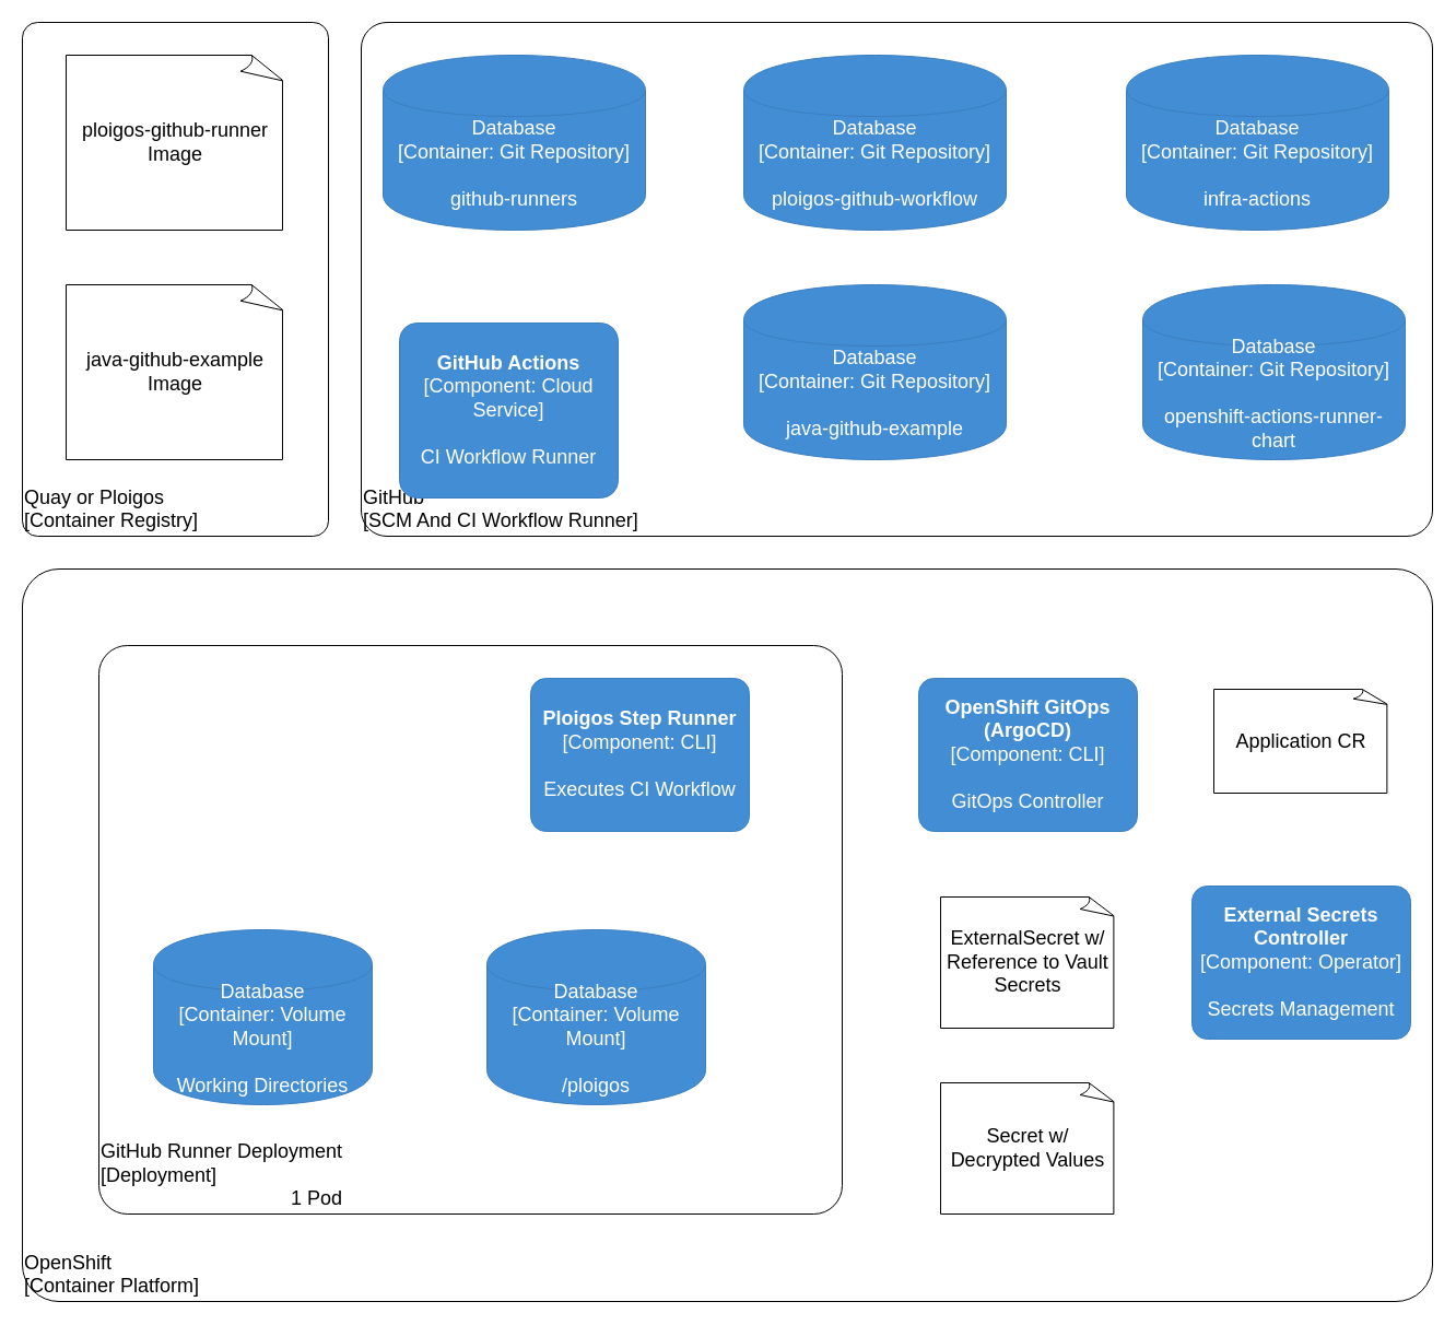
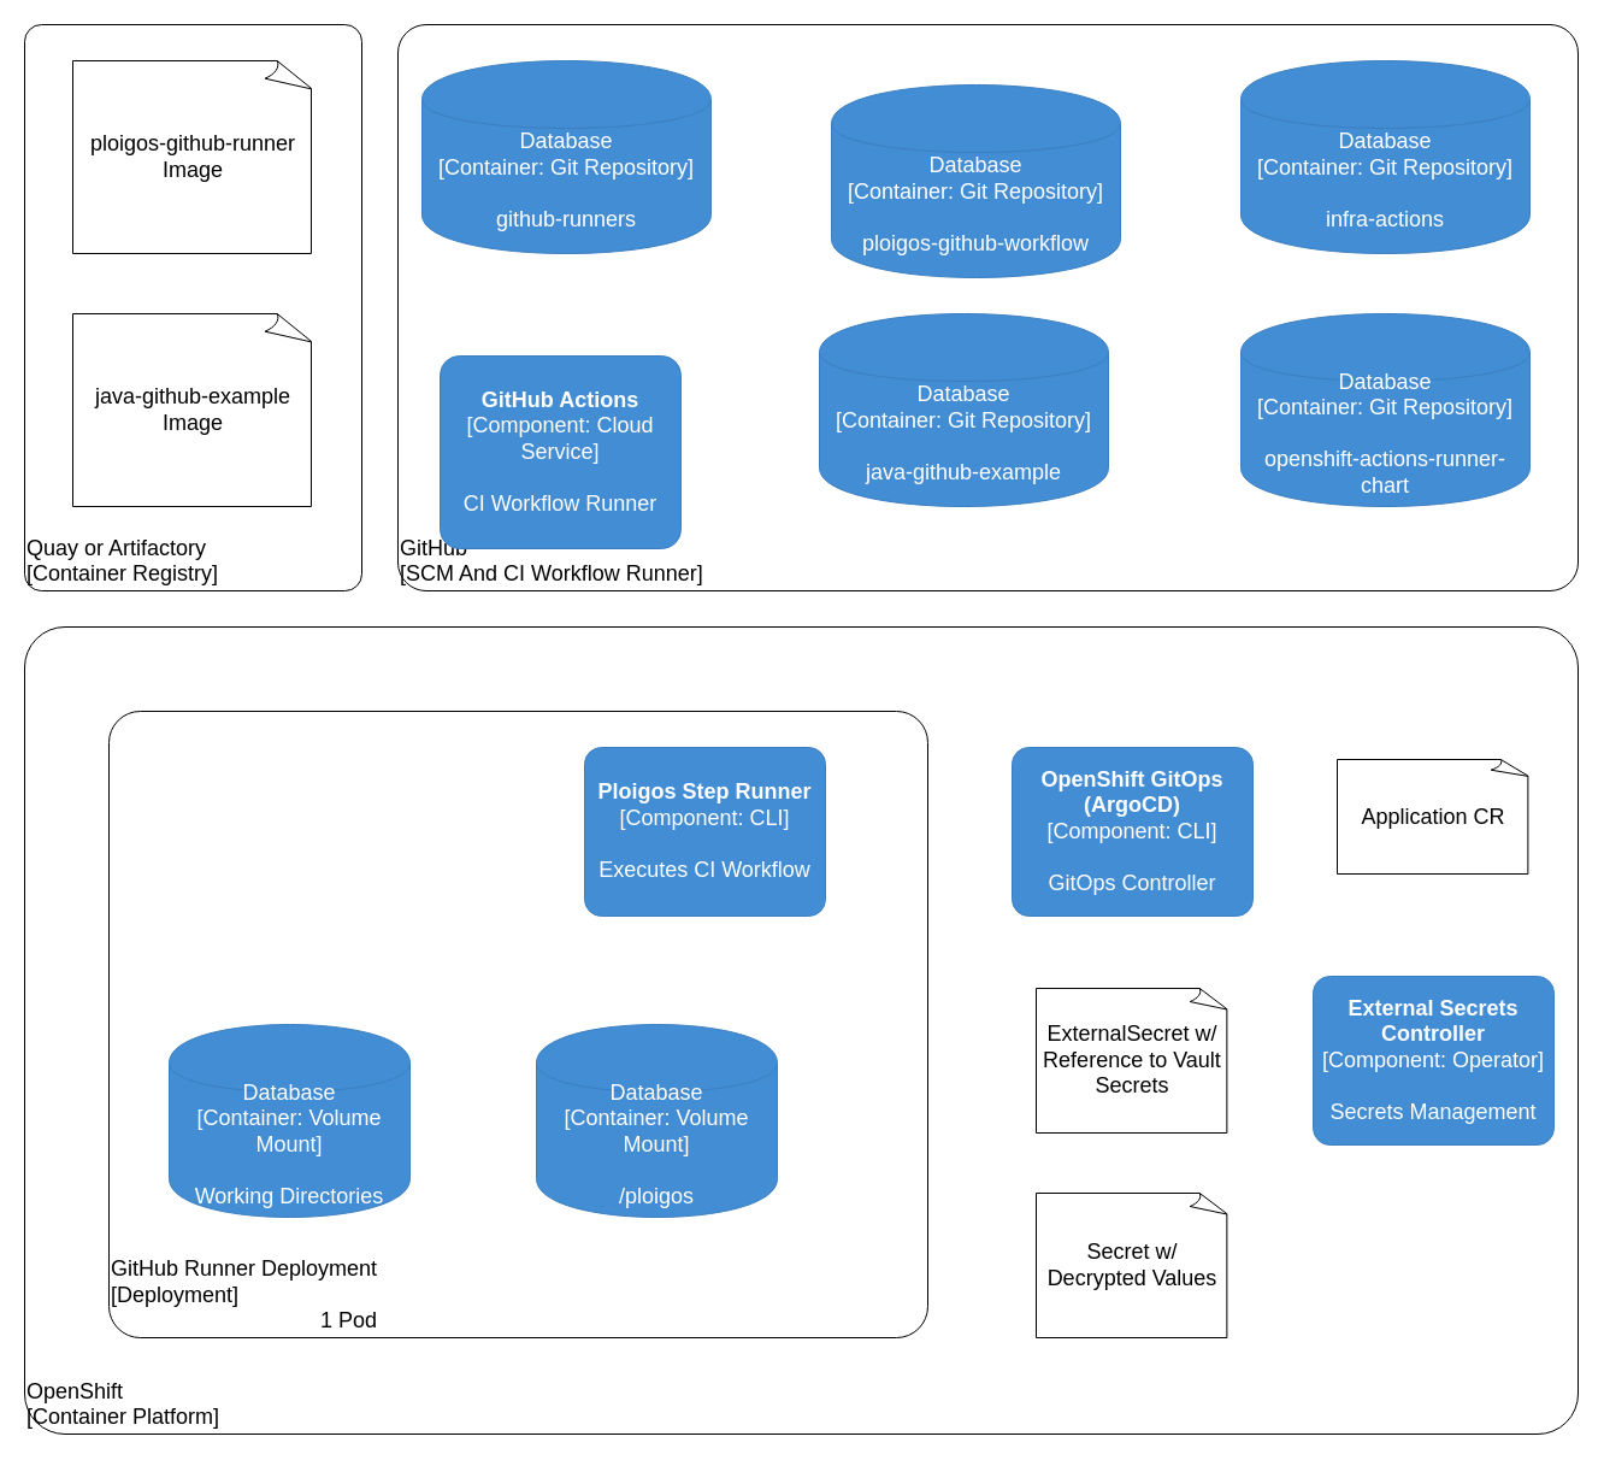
  <mxCell id="0" />
  <mxCell id="1" parent="0" />
- <mxCell id="2" value="&lt;div style=&quot;text-align: left; font-size: 18px;&quot;&gt;Quay or Ploigos&lt;/div&gt;&lt;div style=&quot;text-align: left; font-size: 18px;&quot;&gt;[Container Registry]&lt;/div&gt;" style="rounded=1;whiteSpace=wrap;html=1;labelBackgroundColor=none;fillColor=#ffffff;fontColor=#000000;align=left;arcSize=5;strokeColor=#000000;verticalAlign=bottom;metaEdit=1;metaData={&quot;c4Type&quot;:{&quot;editable&quot;:false}};points=[[0.25,0,0],[0.5,0,0],[0.75,0,0],[1,0.25,0],[1,0.5,0],[1,0.75,0],[0.75,1,0],[0.5,1,0],[0.25,1,0],[0,0.75,0],[0,0.5,0],[0,0.25,0]];fontSize=18;" parent="1" vertex="1"><mxGeometry y="20" width="280" height="470" as="geometry" x="20" /></mxCell>
+ <mxCell id="2" value="&lt;div style=&quot;text-align: left; font-size: 18px;&quot;&gt;Quay or Artifactory&lt;/div&gt;&lt;div style=&quot;text-align: left; font-size: 18px;&quot;&gt;[Container Registry]&lt;/div&gt;" style="rounded=1;whiteSpace=wrap;html=1;labelBackgroundColor=none;fillColor=#ffffff;fontColor=#000000;align=left;arcSize=5;strokeColor=#000000;verticalAlign=bottom;metaEdit=1;metaData={&quot;c4Type&quot;:{&quot;editable&quot;:false}};points=[[0.25,0,0],[0.5,0,0],[0.75,0,0],[1,0.25,0],[1,0.5,0],[1,0.75,0],[0.75,1,0],[0.5,1,0],[0.25,1,0],[0,0.75,0],[0,0.5,0],[0,0.25,0]];fontSize=18;" parent="1" vertex="1"><mxGeometry y="20" width="280" height="470" as="geometry" x="20" /></mxCell>
  <mxCell id="3" value="&lt;div style=&quot;text-align: left; font-size: 18px;&quot;&gt;GitHub&lt;/div&gt;&lt;div style=&quot;text-align: left; font-size: 18px;&quot;&gt;[SCM And CI Workflow Runner]&lt;/div&gt;" style="rounded=1;whiteSpace=wrap;html=1;labelBackgroundColor=none;fillColor=#ffffff;fontColor=#000000;align=left;arcSize=5;strokeColor=#000000;verticalAlign=bottom;metaEdit=1;metaData={&quot;c4Type&quot;:{&quot;editable&quot;:false}};points=[[0.25,0,0],[0.5,0,0],[0.75,0,0],[1,0.25,0],[1,0.5,0],[1,0.75,0],[0.75,1,0],[0.5,1,0],[0.25,1,0],[0,0.75,0],[0,0.5,0],[0,0.25,0]];fontSize=18;" parent="1" vertex="1"><mxGeometry x="330" y="20" width="980" height="470" as="geometry" /></mxCell>
  <mxCell id="4" value="&lt;div style=&quot;text-align: left; font-size: 18px;&quot;&gt;OpenShift&lt;/div&gt;&lt;div style=&quot;text-align: left; font-size: 18px;&quot;&gt;[Container Platform]&lt;/div&gt;" style="rounded=1;whiteSpace=wrap;html=1;labelBackgroundColor=none;fillColor=#ffffff;fontColor=#000000;align=left;arcSize=5;strokeColor=#000000;verticalAlign=bottom;metaEdit=1;metaData={&quot;c4Type&quot;:{&quot;editable&quot;:false}};points=[[0.25,0,0],[0.5,0,0],[0.75,0,0],[1,0.25,0],[1,0.5,0],[1,0.75,0],[0.75,1,0],[0.5,1,0],[0.25,1,0],[0,0.75,0],[0,0.5,0],[0,0.25,0]];fontSize=18;" parent="1" vertex="1"><mxGeometry y="520" width="1290" height="670" as="geometry" x="20" /></mxCell>
  <mxCell id="5" value="&lt;div style=&quot;text-align: left; font-size: 18px;&quot;&gt;GitHub Runner Deployment&lt;/div&gt;&lt;div style=&quot;text-align: left; font-size: 18px;&quot;&gt;[Deployment]&lt;/div&gt;&lt;div style=&quot;text-align: right; font-size: 18px;&quot;&gt;1 Pod&lt;/div&gt;" style="rounded=1;whiteSpace=wrap;html=1;labelBackgroundColor=none;fillColor=#ffffff;fontColor=#000000;align=left;arcSize=5;strokeColor=#000000;verticalAlign=bottom;metaEdit=1;metaData={&quot;c4Type&quot;:{&quot;editable&quot;:false}};points=[[0.25,0,0],[0.5,0,0],[0.75,0,0],[1,0.25,0],[1,0.5,0],[1,0.75,0],[0.75,1,0],[0.5,1,0],[0.25,1,0],[0,0.75,0],[0,0.5,0],[0,0.25,0]];fontSize=18;" parent="1" vertex="1"><mxGeometry x="90" y="590" width="680" height="520" as="geometry" /></mxCell>
  <mxCell id="6" value="&lt;b style=&quot;font-size: 18px;&quot;&gt;Ploigos Step Runner&lt;/b&gt;&lt;div style=&quot;font-size: 18px;&quot;&gt;[Component: CLI]&lt;/div&gt;&lt;br style=&quot;font-size: 18px;&quot;&gt;&lt;div style=&quot;font-size: 18px;&quot;&gt;Executes CI Workflow&lt;/div&gt;" style="rounded=1;whiteSpace=wrap;html=1;labelBackgroundColor=none;fillColor=#438DD5;fontColor=#ffffff;align=center;arcSize=10;strokeColor=#3C7FC0;metaEdit=1;metaData={&quot;c4Type&quot;:{&quot;editable&quot;:false}};points=[[0.25,0,0],[0.5,0,0],[0.75,0,0],[1,0.25,0],[1,0.5,0],[1,0.75,0],[0.75,1,0],[0.5,1,0],[0.25,1,0],[0,0.75,0],[0,0.5,0],[0,0.25,0]];fontSize=18;" parent="1" vertex="1"><mxGeometry x="485" y="620" width="200" height="140" as="geometry" /></mxCell>
  <mxCell id="7" value="Database&lt;div style=&quot;font-size: 18px;&quot;&gt;[Container:&amp;nbsp;Volume Mount]&lt;/div&gt;&lt;br style=&quot;font-size: 18px;&quot;&gt;&lt;div style=&quot;font-size: 18px;&quot;&gt;/ploigos&lt;/div&gt;" style="shape=cylinder;whiteSpace=wrap;html=1;boundedLbl=1;rounded=0;labelBackgroundColor=none;fillColor=#438DD5;fontSize=18;fontColor=#ffffff;align=center;strokeColor=#3C7FC0;metaEdit=1;points=[[0.5,0,0],[1,0.25,0],[1,0.5,0],[1,0.75,0],[0.5,1,0],[0,0.75,0],[0,0.5,0],[0,0.25,0]];metaData={&quot;c4Type&quot;:{&quot;editable&quot;:false}};" parent="1" vertex="1"><mxGeometry x="445" y="850" width="200" height="160" as="geometry" /></mxCell>
  <mxCell id="8" value="Database&lt;div style=&quot;font-size: 18px;&quot;&gt;[Container:&amp;nbsp;Git Repository]&lt;/div&gt;&lt;br style=&quot;font-size: 18px;&quot;&gt;&lt;div style=&quot;font-size: 18px;&quot;&gt;java-github-example&lt;/div&gt;" style="shape=cylinder;whiteSpace=wrap;html=1;boundedLbl=1;rounded=0;labelBackgroundColor=none;fillColor=#438DD5;fontSize=18;fontColor=#ffffff;align=center;strokeColor=#3C7FC0;metaEdit=1;points=[[0.5,0,0],[1,0.25,0],[1,0.5,0],[1,0.75,0],[0.5,1,0],[0,0.75,0],[0,0.5,0],[0,0.25,0]];metaData={&quot;c4Type&quot;:{&quot;editable&quot;:false}};" parent="1" vertex="1"><mxGeometry x="680" y="260" width="240" height="160" as="geometry" /></mxCell>
  <mxCell id="9" value="Database&lt;div style=&quot;font-size: 18px;&quot;&gt;[Container:&amp;nbsp;Git Repository]&lt;/div&gt;&lt;br style=&quot;font-size: 18px;&quot;&gt;&lt;div style=&quot;font-size: 18px;&quot;&gt;infra-actions&lt;/div&gt;" style="shape=cylinder;whiteSpace=wrap;html=1;boundedLbl=1;rounded=0;labelBackgroundColor=none;fillColor=#438DD5;fontSize=18;fontColor=#ffffff;align=center;strokeColor=#3C7FC0;metaEdit=1;points=[[0.5,0,0],[1,0.25,0],[1,0.5,0],[1,0.75,0],[0.5,1,0],[0,0.75,0],[0,0.5,0],[0,0.25,0]];metaData={&quot;c4Type&quot;:{&quot;editable&quot;:false}};" parent="1" vertex="1"><mxGeometry x="1030" y="50" width="240" height="160" as="geometry" /></mxCell>
  <mxCell id="10" value="&lt;b style=&quot;font-size: 18px;&quot;&gt;GitHub Actions&lt;/b&gt;&lt;div style=&quot;font-size: 18px;&quot;&gt;[Component: Cloud Service]&lt;/div&gt;&lt;br style=&quot;font-size: 18px;&quot;&gt;&lt;div style=&quot;font-size: 18px;&quot;&gt;CI Workflow Runner&lt;/div&gt;" style="rounded=1;whiteSpace=wrap;html=1;labelBackgroundColor=none;fillColor=#438DD5;fontColor=#ffffff;align=center;arcSize=10;strokeColor=#3C7FC0;metaEdit=1;metaData={&quot;c4Type&quot;:{&quot;editable&quot;:false}};points=[[0.25,0,0],[0.5,0,0],[0.75,0,0],[1,0.25,0],[1,0.5,0],[1,0.75,0],[0.75,1,0],[0.5,1,0],[0.25,1,0],[0,0.75,0],[0,0.5,0],[0,0.25,0]];fontSize=18;" parent="1" vertex="1"><mxGeometry x="365" y="295" width="200" height="160" as="geometry" /></mxCell>
  <mxCell id="11" value="Secret w/ Decrypted Values" style="whiteSpace=wrap;html=1;shape=mxgraph.basic.document;fontSize=18;" parent="1" vertex="1"><mxGeometry x="860" y="990" width="160" height="120" as="geometry" /></mxCell>
- <mxCell id="12" value="Database&lt;div style=&quot;font-size: 18px;&quot;&gt;[Container:&amp;nbsp;Git Repository]&lt;/div&gt;&lt;br style=&quot;font-size: 18px;&quot;&gt;&lt;div style=&quot;font-size: 18px;&quot;&gt;ploigos-github-workflow&lt;/div&gt;" style="shape=cylinder;whiteSpace=wrap;html=1;boundedLbl=1;rounded=0;labelBackgroundColor=none;fillColor=#438DD5;fontSize=18;fontColor=#ffffff;align=center;strokeColor=#3C7FC0;metaEdit=1;points=[[0.5,0,0],[1,0.25,0],[1,0.5,0],[1,0.75,0],[0.5,1,0],[0,0.75,0],[0,0.5,0],[0,0.25,0]];metaData={&quot;c4Type&quot;:{&quot;editable&quot;:false}};" parent="1" vertex="1"><mxGeometry x="680" y="50" width="240" height="160" as="geometry" /></mxCell>
+ <mxCell id="12" value="Database&lt;div style=&quot;font-size: 18px;&quot;&gt;[Container:&amp;nbsp;Git Repository]&lt;/div&gt;&lt;br style=&quot;font-size: 18px;&quot;&gt;&lt;div style=&quot;font-size: 18px;&quot;&gt;ploigos-github-workflow&lt;/div&gt;" style="shape=cylinder;whiteSpace=wrap;html=1;boundedLbl=1;rounded=0;labelBackgroundColor=none;fillColor=#438DD5;fontSize=18;fontColor=#ffffff;align=center;strokeColor=#3C7FC0;metaEdit=1;points=[[0.5,0,0],[1,0.25,0],[1,0.5,0],[1,0.75,0],[0.5,1,0],[0,0.75,0],[0,0.5,0],[0,0.25,0]];metaData={&quot;c4Type&quot;:{&quot;editable&quot;:false}};" parent="1" vertex="1"><mxGeometry x="690" y="70" width="240" height="160" as="geometry" /></mxCell>
  <mxCell id="13" value="Database&lt;div style=&quot;font-size: 18px;&quot;&gt;[Container:&amp;nbsp;Git Repository]&lt;/div&gt;&lt;br style=&quot;font-size: 18px;&quot;&gt;&lt;div style=&quot;font-size: 18px;&quot;&gt;github-runners&lt;/div&gt;" style="shape=cylinder;whiteSpace=wrap;html=1;boundedLbl=1;rounded=0;labelBackgroundColor=none;fillColor=#438DD5;fontSize=18;fontColor=#ffffff;align=center;strokeColor=#3C7FC0;metaEdit=1;points=[[0.5,0,0],[1,0.25,0],[1,0.5,0],[1,0.75,0],[0.5,1,0],[0,0.75,0],[0,0.5,0],[0,0.25,0]];metaData={&quot;c4Type&quot;:{&quot;editable&quot;:false}};" parent="1" vertex="1"><mxGeometry x="350" y="50" width="240" height="160" as="geometry" /></mxCell>
- <mxCell id="14" value="Database&lt;div style=&quot;font-size: 18px;&quot;&gt;[Container:&amp;nbsp;Git Repository]&lt;/div&gt;&lt;br style=&quot;font-size: 18px;&quot;&gt;&lt;div style=&quot;font-size: 18px;&quot;&gt;openshift-actions-runner-chart&lt;/div&gt;" style="shape=cylinder;whiteSpace=wrap;html=1;boundedLbl=1;rounded=0;labelBackgroundColor=none;fillColor=#438DD5;fontSize=18;fontColor=#ffffff;align=center;strokeColor=#3C7FC0;metaEdit=1;points=[[0.5,0,0],[1,0.25,0],[1,0.5,0],[1,0.75,0],[0.5,1,0],[0,0.75,0],[0,0.5,0],[0,0.25,0]];metaData={&quot;c4Type&quot;:{&quot;editable&quot;:false}};" parent="1" vertex="1"><mxGeometry x="1045" y="260" width="240" height="160" as="geometry" /></mxCell>
+ <mxCell id="14" value="Database&lt;div style=&quot;font-size: 18px;&quot;&gt;[Container:&amp;nbsp;Git Repository]&lt;/div&gt;&lt;br style=&quot;font-size: 18px;&quot;&gt;&lt;div style=&quot;font-size: 18px;&quot;&gt;openshift-actions-runner-chart&lt;/div&gt;" style="shape=cylinder;whiteSpace=wrap;html=1;boundedLbl=1;rounded=0;labelBackgroundColor=none;fillColor=#438DD5;fontSize=18;fontColor=#ffffff;align=center;strokeColor=#3C7FC0;metaEdit=1;points=[[0.5,0,0],[1,0.25,0],[1,0.5,0],[1,0.75,0],[0.5,1,0],[0,0.75,0],[0,0.5,0],[0,0.25,0]];metaData={&quot;c4Type&quot;:{&quot;editable&quot;:false}};" parent="1" vertex="1"><mxGeometry x="1030" y="260" width="240" height="160" as="geometry" /></mxCell>
  <mxCell id="15" value="ploigos-github-runner Image" style="whiteSpace=wrap;html=1;shape=mxgraph.basic.document;fontSize=18;" parent="1" vertex="1"><mxGeometry x="60" y="50" width="200" height="160" as="geometry" /></mxCell>
  <mxCell id="16" value="Database&lt;div style=&quot;font-size: 18px;&quot;&gt;[Container:&amp;nbsp;Volume Mount]&lt;/div&gt;&lt;br style=&quot;font-size: 18px;&quot;&gt;&lt;div style=&quot;font-size: 18px;&quot;&gt;Working Directories&lt;/div&gt;" style="shape=cylinder;whiteSpace=wrap;html=1;boundedLbl=1;rounded=0;labelBackgroundColor=none;fillColor=#438DD5;fontSize=18;fontColor=#ffffff;align=center;strokeColor=#3C7FC0;metaEdit=1;points=[[0.5,0,0],[1,0.25,0],[1,0.5,0],[1,0.75,0],[0.5,1,0],[0,0.75,0],[0,0.5,0],[0,0.25,0]];metaData={&quot;c4Type&quot;:{&quot;editable&quot;:false}};" parent="1" vertex="1"><mxGeometry x="140" y="850" width="200" height="160" as="geometry" /></mxCell>
  <mxCell id="17" value="java-github-example&lt;br&gt;Image" style="whiteSpace=wrap;html=1;shape=mxgraph.basic.document;fontSize=18;" parent="1" vertex="1"><mxGeometry x="60" y="260" width="200" height="160" as="geometry" /></mxCell>
  <mxCell id="18" value="&lt;b style=&quot;font-size: 18px;&quot;&gt;OpenShift GitOps (ArgoCD)&lt;/b&gt;&lt;div style=&quot;font-size: 18px;&quot;&gt;[Component: CLI]&lt;/div&gt;&lt;br style=&quot;font-size: 18px;&quot;&gt;&lt;div style=&quot;font-size: 18px;&quot;&gt;GitOps Controller&lt;/div&gt;" style="rounded=1;whiteSpace=wrap;html=1;labelBackgroundColor=none;fillColor=#438DD5;fontColor=#ffffff;align=center;arcSize=10;strokeColor=#3C7FC0;metaEdit=1;metaData={&quot;c4Type&quot;:{&quot;editable&quot;:false}};points=[[0.25,0,0],[0.5,0,0],[0.75,0,0],[1,0.25,0],[1,0.5,0],[1,0.75,0],[0.75,1,0],[0.5,1,0],[0.25,1,0],[0,0.75,0],[0,0.5,0],[0,0.25,0]];fontSize=18;" parent="1" vertex="1"><mxGeometry x="840" y="620" width="200" height="140" as="geometry" /></mxCell>
  <mxCell id="19" value="Application CR" style="whiteSpace=wrap;html=1;shape=mxgraph.basic.document;fontSize=18;" parent="1" vertex="1"><mxGeometry x="1110" y="630" width="160" height="95" as="geometry" /></mxCell>
  <mxCell id="20" value="ExternalSecret w/ Reference to Vault Secrets" style="whiteSpace=wrap;html=1;shape=mxgraph.basic.document;fontSize=18;" parent="1" vertex="1"><mxGeometry x="860" y="820" width="160" height="120" as="geometry" /></mxCell>
  <mxCell id="21" value="&lt;b style=&quot;font-size: 18px;&quot;&gt;External Secrets Controller&lt;/b&gt;&lt;div style=&quot;font-size: 18px;&quot;&gt;[Component: Operator]&lt;/div&gt;&lt;br style=&quot;font-size: 18px;&quot;&gt;&lt;div style=&quot;font-size: 18px;&quot;&gt;Secrets Management&lt;/div&gt;" style="rounded=1;whiteSpace=wrap;html=1;labelBackgroundColor=none;fillColor=#438DD5;fontColor=#ffffff;align=center;arcSize=10;strokeColor=#3C7FC0;metaEdit=1;metaData={&quot;c4Type&quot;:{&quot;editable&quot;:false}};points=[[0.25,0,0],[0.5,0,0],[0.75,0,0],[1,0.25,0],[1,0.5,0],[1,0.75,0],[0.75,1,0],[0.5,1,0],[0.25,1,0],[0,0.75,0],[0,0.5,0],[0,0.25,0]];fontSize=18;" parent="1" vertex="1"><mxGeometry x="1090" y="810" width="200" height="140" as="geometry" /></mxCell>
